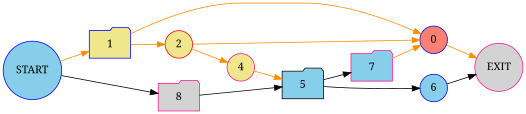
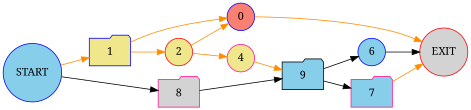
  digraph {
    fontname="Noto Serif"
    rankdir=LR
    node [color=blue fillcolor=skyblue fontname="Noto Serif" shape=circle style=filled]
    edge [color=darkorange fontname="Noto Serif"]
    n1 [label=START]
    1 [fillcolor=khaki shape=folder]
    8 [color=deeppink fillcolor=lightgrey shape=folder]
    2 [color=red fillcolor=khaki]
    n5 [fillcolor=salmon label=0]
-   5 [color=black shape=folder]
-   n7 [color=deeppink fillcolor=lightgrey label=EXIT]
+   5 [color=black shape=folder label=9]
+   n7 [color=red fillcolor=lightgrey label=EXIT]
    4 [color=deeppink fillcolor=khaki]
    6
    7 [color=deeppink shape=folder]
    n1 -> 1
    n1 -> 8 [color=black]
    1 -> 2
    1 -> n5
    8 -> 5 [color=black]
    2 -> n5
    2 -> 4
    n5 -> n7
    5 -> 6 [color=black]
    5 -> 7 [color=black]
    4 -> 5
    6 -> n7 [color=black]
-   7 -> n5
+   7 -> n7
  }
